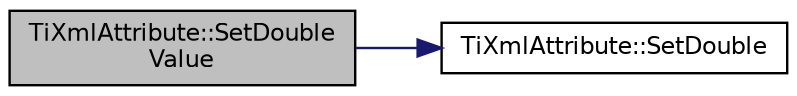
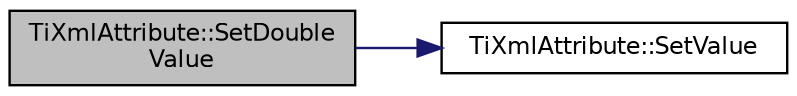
  digraph {
    rankdir=LR
    node [color=black fontname=Helvetica fontsize=10 shape=record style=filled]
    n1 [fillcolor=grey75 fontcolor=black height=0.2 label="TiXmlAttribute::SetDouble\lValue" width=0.4]
-   n2 [fillcolor=white height=0.2 label="TiXmlAttribute::SetDouble" width=0.4]
+   n2 [fillcolor=white height=0.2 label="TiXmlAttribute::SetValue" width=0.4]
    n1 -> n2 [color=midnightblue fontname=Helvetica fontsize=10 labelfontname=Helvetica labelfontsize=10 style=solid]
  }
